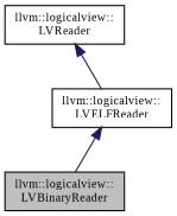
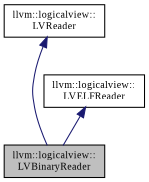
  digraph {
    fontname="Liberation Serif"
    node [color=black fontname="Liberation Serif" fontsize=10 shape=record]
    edge [color=midnightblue dir=back fontname="Liberation Serif" fontsize=10 labelfontname=Helvetica labelfontsize=10 style=solid]
    n1 [fillcolor=grey75 fontcolor=black height=0.2 label="llvm::logicalview::\lLVBinaryReader" style=filled width=0.4]
    n2 [height=0.2 label="llvm::logicalview::\lLVELFReader" width=0.4]
    n3 [height=0.2 label="llvm::logicalview::\lLVReader" width=0.4]
    n2 -> n1
-   n3 -> n2
+   n3 -> n1
  }
